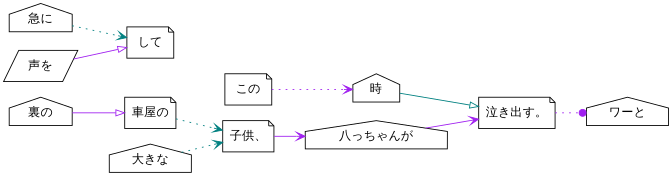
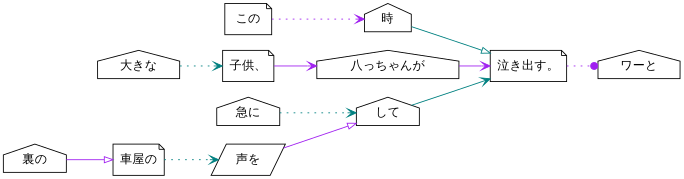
  digraph {
    fontname="IBM Plex Sans"
    rankdir=LR
    node [fontname="IBM Plex Sans" shape=house]
    edge [arrowhead=vee color=purple fontname="IBM Plex Sans" style=solid]
    n1 [label="この" shape=note]
    n2 [label="時"]
    n3 [label="泣き出す。" shape=note]
    n4 [label="ワーと"]
    n5 [label="裏の"]
    n6 [label="車屋の" shape=note]
    n7 [label="子供、" shape=note]
    n8 [label="八っちゃんが"]
    n9 [label="急に"]
-   n10 [label="して" shape=note]
+   n10 [label="して"]
    n11 [label="大きな"]
    n12 [label="声を" shape=parallelogram]
    n1 -> n2 [style=dotted]
    n2 -> n3 [arrowhead=onormal color=teal]
    n3 -> n4 [arrowhead=dot style=dotted]
    n5 -> n6 [arrowhead=onormal]
-   n6 -> n7 [color=teal style=dotted]
+   n6 -> n12 [color=teal style=dotted]
    n7 -> n8
    n8 -> n3
    n9 -> n10 [color=teal style=dotted]
+   n10 -> n3 [color=teal]
    n11 -> n7 [color=teal style=dotted]
    n12 -> n10 [arrowhead=onormal]
  }
